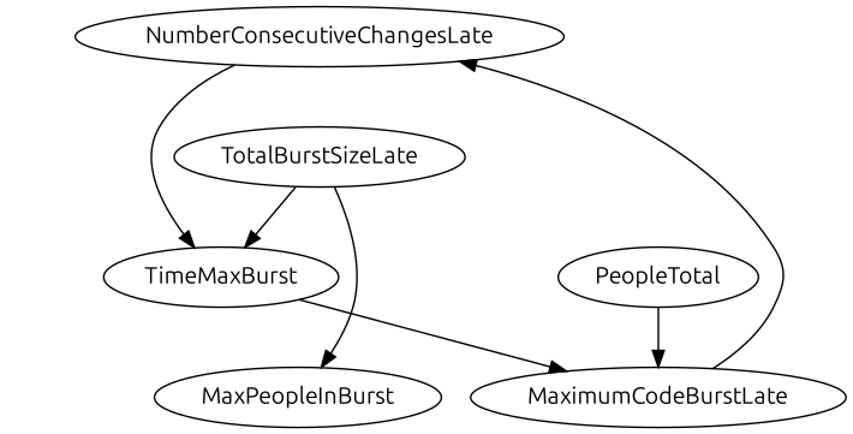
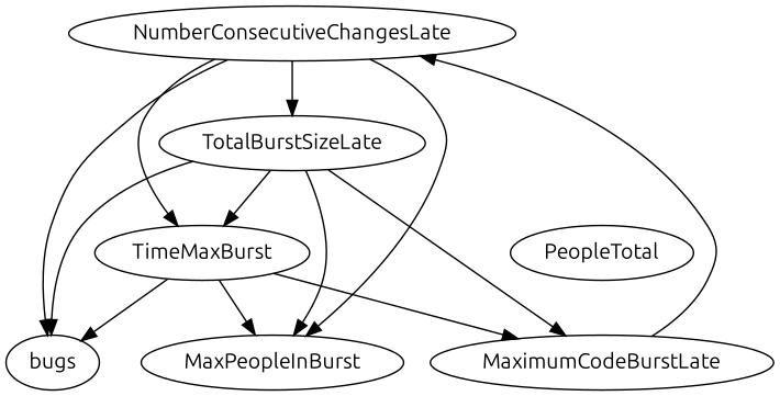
  digraph {
    fontname=Ubuntu
    node [fontname=Ubuntu]
    edge [fontname=Ubuntu]
    NumberConsecutiveChangesLate
+   bugs
    TotalBurstSizeLate
    MaxPeopleInBurst
    TimeMaxBurst
    MaximumCodeBurstLate
    PeopleTotal
+   NumberConsecutiveChangesLate -> bugs
+   NumberConsecutiveChangesLate -> TotalBurstSizeLate
+   NumberConsecutiveChangesLate -> MaxPeopleInBurst
    NumberConsecutiveChangesLate -> TimeMaxBurst
+   TotalBurstSizeLate -> bugs
    TotalBurstSizeLate -> MaxPeopleInBurst
    TotalBurstSizeLate -> TimeMaxBurst
-   PeopleTotal -> MaximumCodeBurstLate
+   TotalBurstSizeLate -> MaximumCodeBurstLate
+   TimeMaxBurst -> bugs
+   TimeMaxBurst -> MaxPeopleInBurst
    TimeMaxBurst -> MaximumCodeBurstLate
    MaximumCodeBurstLate -> NumberConsecutiveChangesLate
  }
